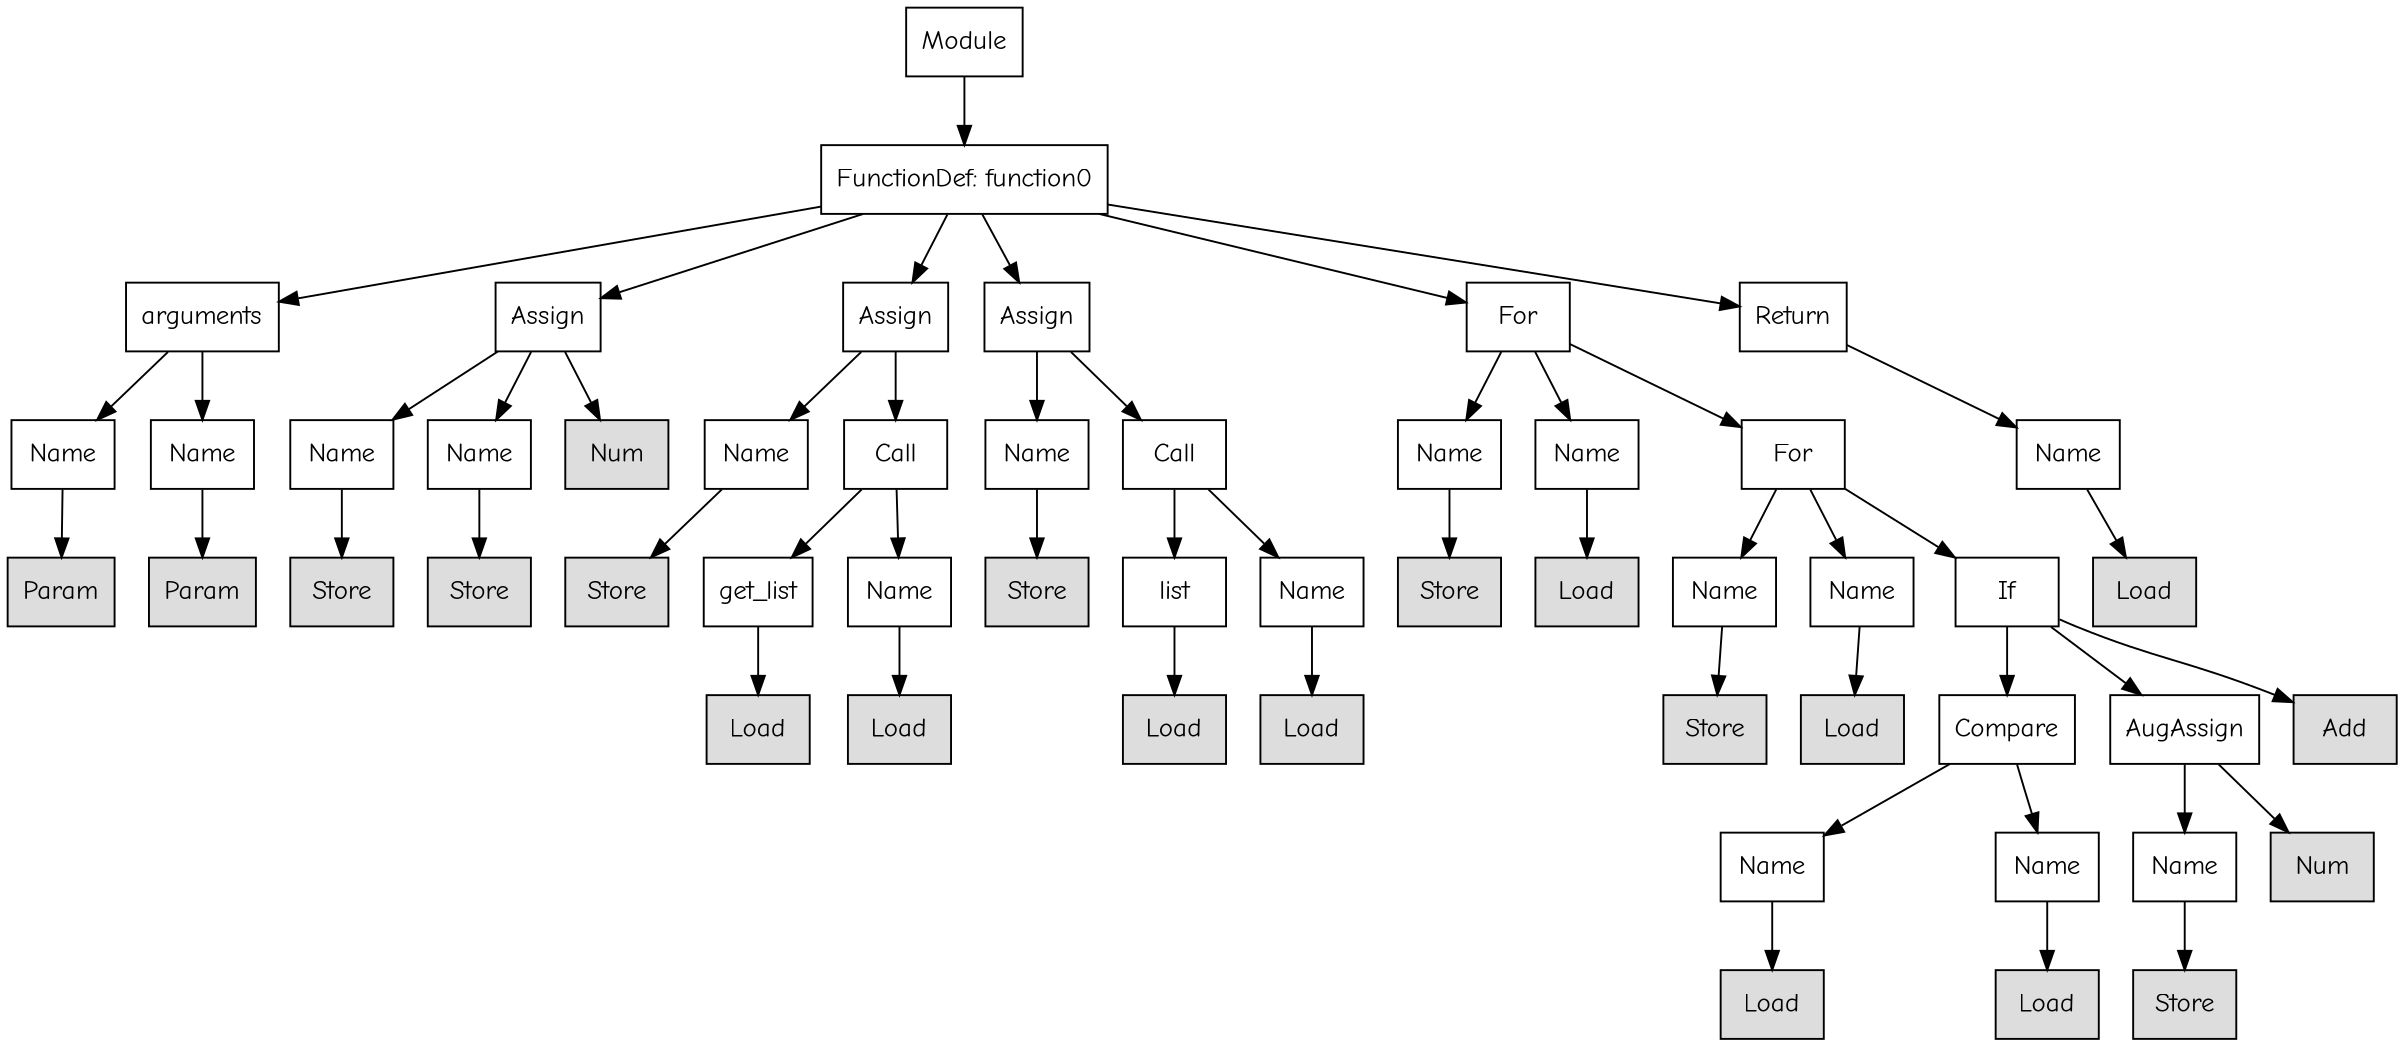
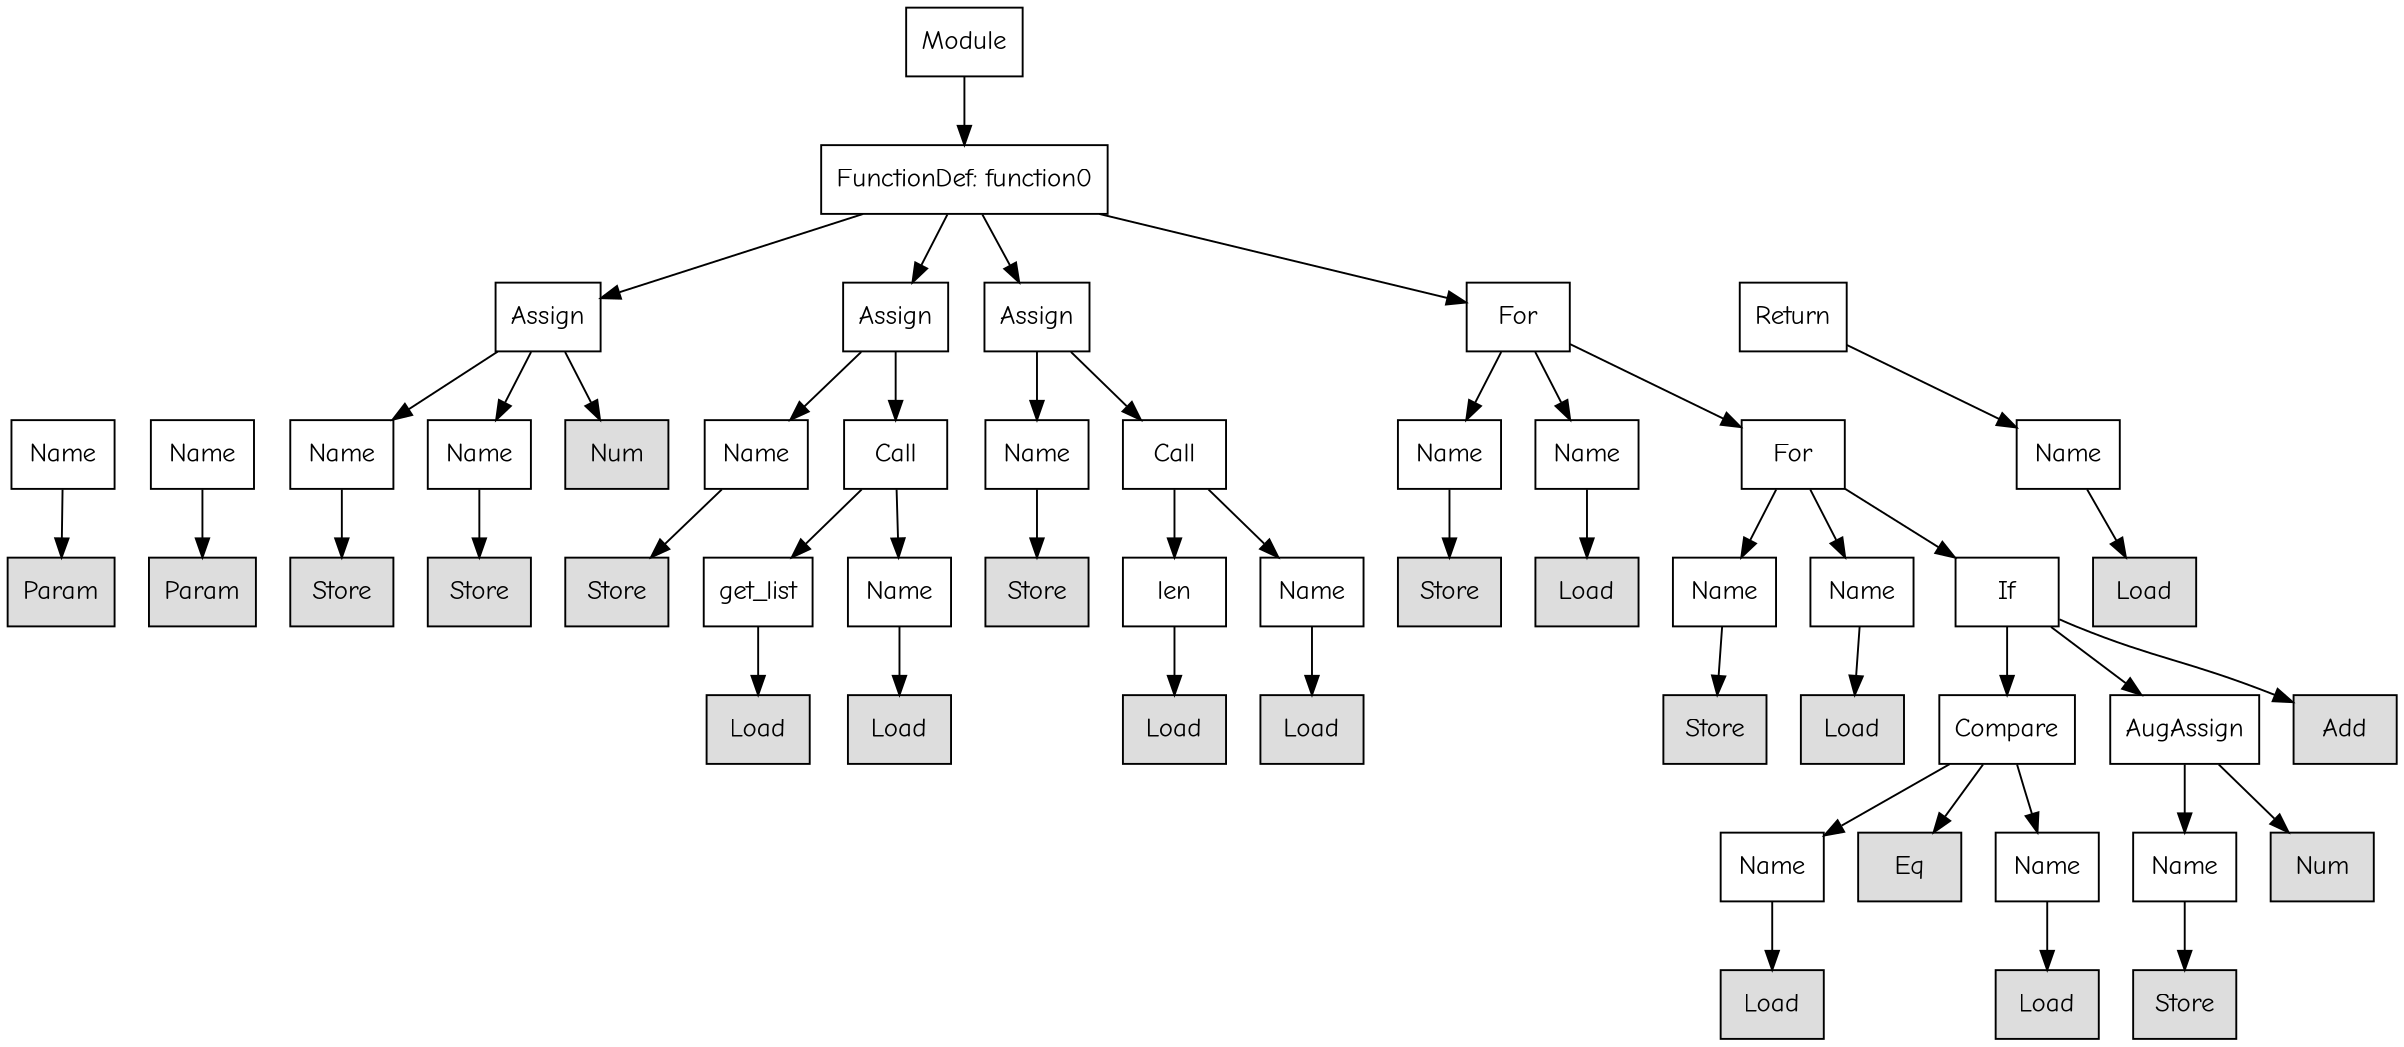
  digraph {
    fontname="Comic Neue"
    node [fontname="Comic Neue" shape=rect]
    edge [fontname="Comic Neue"]
    n1 [label=Module]
    n2 [label="FunctionDef: function0"]
-   n3 [label=arguments]
    n4 [label=Assign]
    n5 [label=Assign]
    n6 [label=Assign]
    n7 [label=For]
    n8 [label=Return]
    n9 [label=Name]
    n10 [label=Name]
    n11 [label=Name]
    n12 [label=Name]
    n13 [fillcolor="#dddddd" label=Num style=filled]
    n14 [label=Name]
    n15 [label=Call]
    n16 [label=Name]
    n17 [label=Call]
    n18 [label=Name]
    n19 [label=Name]
    n20 [label=For]
    n21 [label=Name]
    n22 [fillcolor="#dddddd" label=Param style=filled]
    n23 [fillcolor="#dddddd" label=Param style=filled]
    n24 [fillcolor="#dddddd" label=Store style=filled]
    n25 [fillcolor="#dddddd" label=Store style=filled]
    n26 [fillcolor="#dddddd" label=Store style=filled]
    n27 [label=get_list]
    n28 [label=Name]
    n29 [fillcolor="#dddddd" label=Store style=filled]
-   n30 [label=list]
+   n30 [label=len]
    n31 [label=Name]
    n32 [fillcolor="#dddddd" label=Store style=filled]
    n33 [fillcolor="#dddddd" label=Load style=filled]
    n34 [label=Name]
    n35 [label=Name]
    n36 [label=If]
    n37 [fillcolor="#dddddd" label=Load style=filled]
    n38 [fillcolor="#dddddd" label=Load style=filled]
    n39 [fillcolor="#dddddd" label=Load style=filled]
    n40 [fillcolor="#dddddd" label=Load style=filled]
    n41 [fillcolor="#dddddd" label=Load style=filled]
    n42 [fillcolor="#dddddd" label=Store style=filled]
    n43 [fillcolor="#dddddd" label=Load style=filled]
    n44 [label=Compare]
    n45 [label=AugAssign]
    n46 [fillcolor="#dddddd" label=Add style=filled]
    n47 [label=Name]
+   n48 [fillcolor="#dddddd" label=Eq style=filled]
    n49 [label=Name]
    n50 [label=Name]
    n51 [fillcolor="#dddddd" label=Num style=filled]
    n52 [fillcolor="#dddddd" label=Load style=filled]
    n53 [fillcolor="#dddddd" label=Load style=filled]
    n54 [fillcolor="#dddddd" label=Store style=filled]
    n1 -> n2
-   n2 -> n3
    n2 -> n4
    n2 -> n5
    n2 -> n6
    n2 -> n7
-   n2 -> n8
-   n3 -> n9
-   n3 -> n10
    n4 -> n11
    n4 -> n12
    n4 -> n13
    n5 -> n14
    n5 -> n15
    n6 -> n16
    n6 -> n17
    n7 -> n18
    n7 -> n19
    n7 -> n20
    n8 -> n21
    n9 -> n22
    n10 -> n23
    n11 -> n24
    n12 -> n25
    n14 -> n26
    n15 -> n27
    n15 -> n28
    n16 -> n29
    n17 -> n30
    n17 -> n31
    n18 -> n32
    n19 -> n33
    n20 -> n34
    n20 -> n35
    n20 -> n36
    n21 -> n37
    n27 -> n38
    n28 -> n39
    n30 -> n40
    n31 -> n41
    n34 -> n42
    n35 -> n43
    n36 -> n44
    n36 -> n45
    n36 -> n46
    n44 -> n47
+   n44 -> n48
    n44 -> n49
    n45 -> n50
    n45 -> n51
    n47 -> n52
    n49 -> n53
    n50 -> n54
  }
